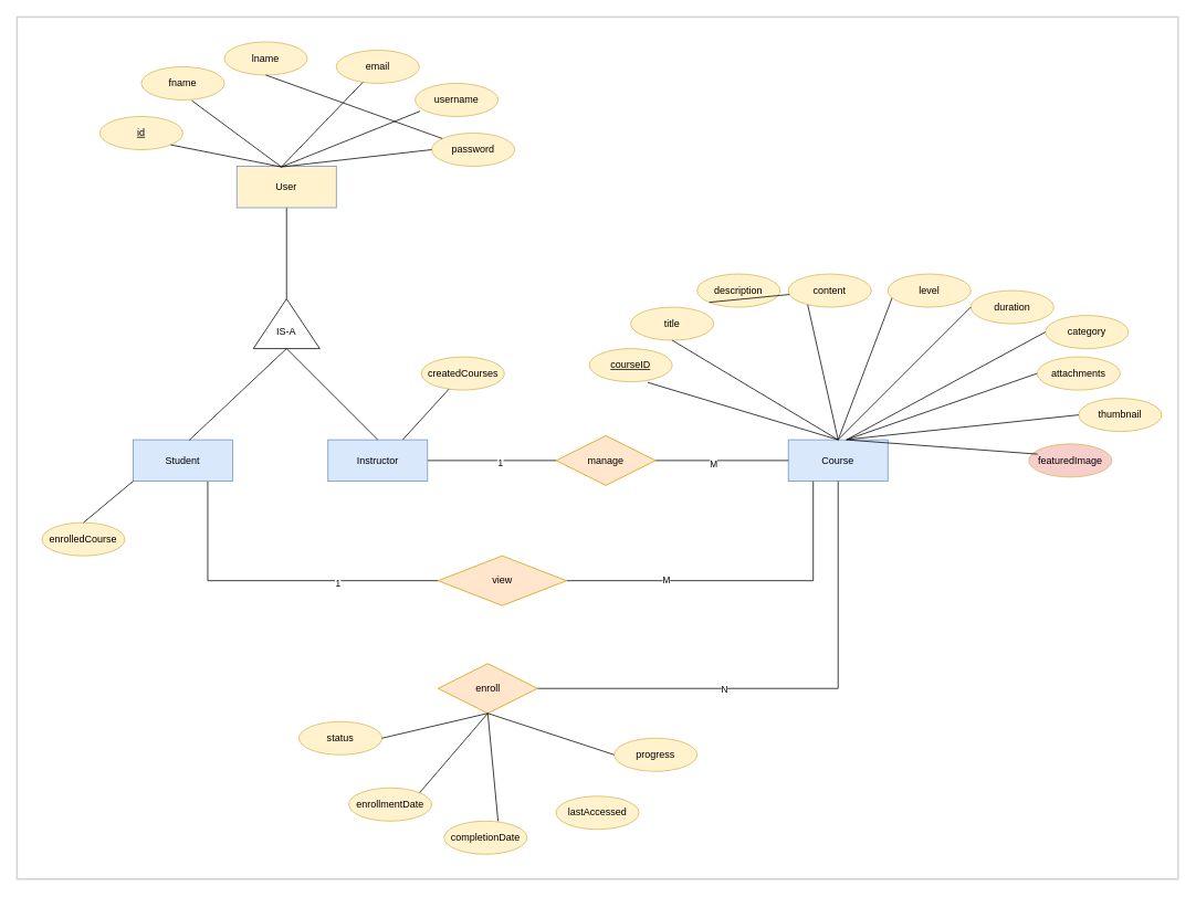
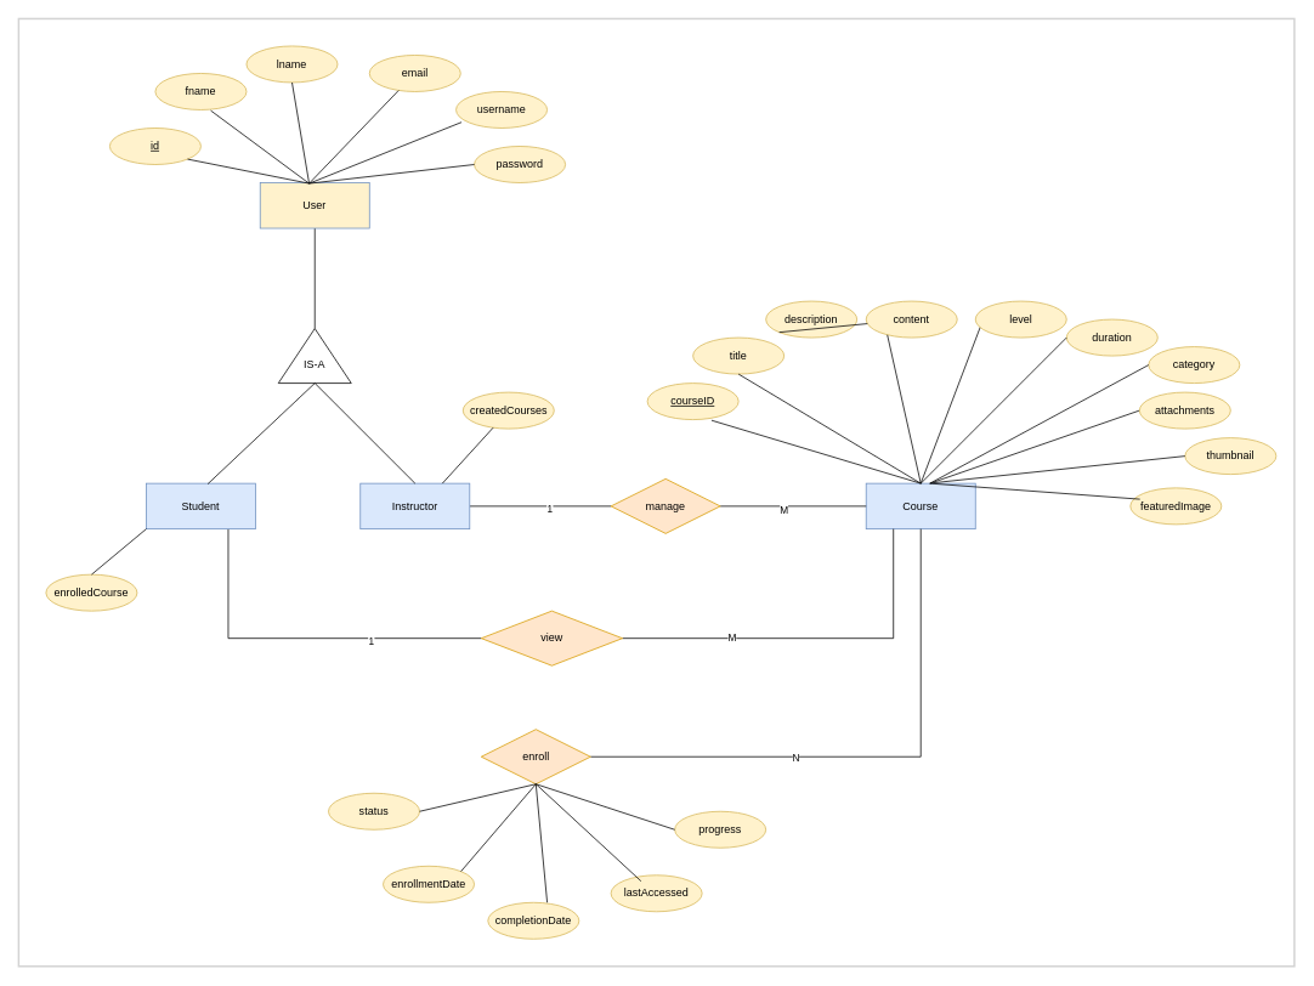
  <mxCell id="0" />
  <mxCell id="1" parent="0" />
  <mxCell id="2" value="" style="rounded=0;whiteSpace=wrap;html=1;fillColor=none;strokeColor=#d3d3d3;strokeWidth=2;" vertex="1" parent="1"><mxGeometry x="20" y="20" width="1400" height="1040" as="geometry" /></mxCell>
  <mxCell id="3" style="edgeStyle=orthogonalEdgeStyle;rounded=0;orthogonalLoop=1;jettySize=auto;html=1;entryX=1;entryY=0.5;entryDx=0;entryDy=0;endArrow=none;endFill=0;" edge="1" parent="1" source="4" target="24"><mxGeometry relative="1" as="geometry" /></mxCell>
  <mxCell id="4" value="User" style="rounded=0;whiteSpace=wrap;html=1;fillColor=#fff2cc;strokeColor=#6c8ebf;" vertex="1" parent="1"><mxGeometry x="285" y="200" width="120" height="50" as="geometry" /></mxCell>
  <mxCell id="5" value="&lt;u&gt;id&lt;/u&gt;" style="ellipse;whiteSpace=wrap;html=1;align=center;fillColor=#fff2cc;strokeColor=#d6b656;" vertex="1" parent="1"><mxGeometry x="120" y="140" width="100" height="40" as="geometry" /></mxCell>
  <mxCell id="6" value="fname" style="ellipse;whiteSpace=wrap;html=1;align=center;fillColor=#fff2cc;strokeColor=#d6b656;" vertex="1" parent="1"><mxGeometry x="170" y="80" width="100" height="40" as="geometry" /></mxCell>
  <mxCell id="7" value="lname" style="ellipse;whiteSpace=wrap;html=1;align=center;fillColor=#fff2cc;strokeColor=#d6b656;" vertex="1" parent="1"><mxGeometry x="270" y="50" width="100" height="40" as="geometry" /></mxCell>
  <mxCell id="8" value="email" style="ellipse;whiteSpace=wrap;html=1;align=center;fillColor=#fff2cc;strokeColor=#d6b656;" vertex="1" parent="1"><mxGeometry x="405" y="60" width="100" height="40" as="geometry" /></mxCell>
  <mxCell id="9" value="username" style="ellipse;whiteSpace=wrap;html=1;align=center;fillColor=#fff2cc;strokeColor=#d6b656;" vertex="1" parent="1"><mxGeometry x="500" y="100" width="100" height="40" as="geometry" /></mxCell>
  <mxCell id="10" value="password" style="ellipse;whiteSpace=wrap;html=1;align=center;fillColor=#fff2cc;strokeColor=#d6b656;" vertex="1" parent="1"><mxGeometry x="520" y="160" width="100" height="40" as="geometry" /></mxCell>
  <mxCell id="11" value="" style="endArrow=none;html=1;rounded=0;entryX=0.448;entryY=0.016;entryDx=0;entryDy=0;exitX=1;exitY=1;exitDx=0;exitDy=0;entryPerimeter=0;" edge="1" parent="1" source="5" target="4"><mxGeometry relative="1" as="geometry"><mxPoint x="230" y="250" as="sourcePoint" /><mxPoint x="340" y="290" as="targetPoint" /></mxGeometry></mxCell>
  <mxCell id="12" value="" style="endArrow=none;html=1;rounded=0;entryX=0.448;entryY=0.016;entryDx=0;entryDy=0;exitX=0.608;exitY=1.02;exitDx=0;exitDy=0;entryPerimeter=0;exitPerimeter=0;" edge="1" parent="1" source="6" target="4"><mxGeometry relative="1" as="geometry"><mxPoint x="230" y="250" as="sourcePoint" /><mxPoint x="340" y="290" as="targetPoint" /></mxGeometry></mxCell>
- <mxCell id="13" value="" style="endArrow=none;html=1;rounded=0;exitX=0.5;exitY=1;exitDx=0;exitDy=0;" edge="1" parent="1" source="7" target="10"><mxGeometry relative="1" as="geometry"><mxPoint x="230" y="250" as="sourcePoint" /><mxPoint x="340" y="290" as="targetPoint" /></mxGeometry></mxCell>
+ <mxCell id="13" value="" style="endArrow=none;html=1;rounded=0;entryX=0.448;entryY=0.016;entryDx=0;entryDy=0;exitX=0.5;exitY=1;exitDx=0;exitDy=0;entryPerimeter=0;" edge="1" parent="1" source="7" target="4"><mxGeometry relative="1" as="geometry"><mxPoint x="230" y="250" as="sourcePoint" /><mxPoint x="340" y="290" as="targetPoint" /></mxGeometry></mxCell>
  <mxCell id="14" value="" style="endArrow=none;html=1;rounded=0;entryX=0.448;entryY=0.016;entryDx=0;entryDy=0;entryPerimeter=0;" edge="1" parent="1" source="8" target="4"><mxGeometry relative="1" as="geometry"><mxPoint x="230" y="250" as="sourcePoint" /><mxPoint x="340" y="290" as="targetPoint" /></mxGeometry></mxCell>
  <mxCell id="15" value="" style="endArrow=none;html=1;rounded=0;entryX=0.448;entryY=0.016;entryDx=0;entryDy=0;entryPerimeter=0;exitX=0.06;exitY=0.84;exitDx=0;exitDy=0;exitPerimeter=0;" edge="1" parent="1" source="9" target="4"><mxGeometry relative="1" as="geometry"><mxPoint x="230" y="250" as="sourcePoint" /><mxPoint x="340" y="290" as="targetPoint" /></mxGeometry></mxCell>
  <mxCell id="16" value="" style="endArrow=none;html=1;rounded=0;entryX=0.448;entryY=0.016;entryDx=0;entryDy=0;entryPerimeter=0;exitX=0;exitY=0.5;exitDx=0;exitDy=0;" edge="1" parent="1" source="10" target="4"><mxGeometry relative="1" as="geometry"><mxPoint x="230" y="250" as="sourcePoint" /><mxPoint x="340" y="290" as="targetPoint" /></mxGeometry></mxCell>
  <mxCell id="17" style="edgeStyle=orthogonalEdgeStyle;rounded=0;orthogonalLoop=1;jettySize=auto;html=1;entryX=0;entryY=0.5;entryDx=0;entryDy=0;endArrow=none;endFill=0;" edge="1" parent="1" source="19" target="65"><mxGeometry relative="1" as="geometry"><Array as="points"><mxPoint x="250" y="700" /></Array></mxGeometry></mxCell>
  <mxCell id="18" value="1" style="edgeLabel;html=1;align=center;verticalAlign=middle;resizable=0;points=[];" vertex="1" connectable="0" parent="17"><mxGeometry x="0.381" y="-2" relative="1" as="geometry"><mxPoint x="1" as="offset" /></mxGeometry></mxCell>
  <mxCell id="19" value="Student" style="rounded=0;whiteSpace=wrap;html=1;fillColor=#dae8fc;strokeColor=#6c8ebf;" vertex="1" parent="1"><mxGeometry x="160" y="530" width="120" height="50" as="geometry" /></mxCell>
  <mxCell id="20" style="edgeStyle=orthogonalEdgeStyle;rounded=0;orthogonalLoop=1;jettySize=auto;html=1;entryX=0;entryY=0.5;entryDx=0;entryDy=0;endArrow=none;endFill=0;" edge="1" parent="1" source="22" target="31"><mxGeometry relative="1" as="geometry" /></mxCell>
  <mxCell id="21" value="1" style="edgeLabel;html=1;align=center;verticalAlign=middle;resizable=0;points=[];" vertex="1" connectable="0" parent="20"><mxGeometry x="0.125" y="-2" relative="1" as="geometry"><mxPoint as="offset" /></mxGeometry></mxCell>
  <mxCell id="22" value="Instructor" style="rounded=0;whiteSpace=wrap;html=1;fillColor=#dae8fc;strokeColor=#6c8ebf;" vertex="1" parent="1"><mxGeometry x="395" y="530" width="120" height="50" as="geometry" /></mxCell>
  <mxCell id="23" value="" style="group" vertex="1" connectable="0" parent="1"><mxGeometry x="305" y="360" width="80" height="60" as="geometry" /></mxCell>
  <mxCell id="24" value="" style="triangle;whiteSpace=wrap;html=1;rotation=-90;" vertex="1" parent="23"><mxGeometry x="10" y="-10" width="60" height="80" as="geometry" /></mxCell>
  <mxCell id="25" value="IS-A" style="text;html=1;align=center;verticalAlign=middle;whiteSpace=wrap;rounded=0;" vertex="1" parent="23"><mxGeometry x="25" y="30" width="30" height="20" as="geometry" /></mxCell>
  <mxCell id="26" value="" style="endArrow=none;html=1;rounded=0;entryX=0;entryY=0.5;entryDx=0;entryDy=0;exitX=0.563;exitY=0.012;exitDx=0;exitDy=0;exitPerimeter=0;" edge="1" parent="1" source="19" target="24"><mxGeometry relative="1" as="geometry"><mxPoint x="530" y="190" as="sourcePoint" /><mxPoint x="349" y="211" as="targetPoint" /></mxGeometry></mxCell>
  <mxCell id="27" value="" style="endArrow=none;html=1;rounded=0;entryX=0;entryY=0.5;entryDx=0;entryDy=0;exitX=0.5;exitY=0;exitDx=0;exitDy=0;" edge="1" parent="1" source="22" target="24"><mxGeometry relative="1" as="geometry"><mxPoint x="238" y="541" as="sourcePoint" /><mxPoint x="355" y="430" as="targetPoint" /></mxGeometry></mxCell>
  <mxCell id="28" value="Course" style="rounded=0;whiteSpace=wrap;html=1;fillColor=#dae8fc;strokeColor=#6c8ebf;" vertex="1" parent="1"><mxGeometry x="950" y="530" width="120" height="50" as="geometry" /></mxCell>
  <mxCell id="29" style="edgeStyle=orthogonalEdgeStyle;rounded=0;orthogonalLoop=1;jettySize=auto;html=1;endArrow=none;endFill=0;" edge="1" parent="1" source="31" target="28"><mxGeometry relative="1" as="geometry" /></mxCell>
  <mxCell id="30" value="M" style="edgeLabel;html=1;align=center;verticalAlign=middle;resizable=0;points=[];" vertex="1" connectable="0" parent="29"><mxGeometry x="-0.135" y="-3" relative="1" as="geometry"><mxPoint as="offset" /></mxGeometry></mxCell>
  <mxCell id="31" value="manage" style="shape=rhombus;perimeter=rhombusPerimeter;whiteSpace=wrap;html=1;align=center;fillColor=#ffe6cc;strokeColor=#d79b00;" vertex="1" parent="1"><mxGeometry x="670" y="525" width="120" height="60" as="geometry" /></mxCell>
  <mxCell id="32" value="&lt;u&gt;courseID&lt;/u&gt;" style="ellipse;whiteSpace=wrap;html=1;align=center;fillColor=#fff2cc;strokeColor=#d6b656;" vertex="1" parent="1"><mxGeometry x="710" y="420" width="100" height="40" as="geometry" /></mxCell>
  <mxCell id="33" value="title" style="ellipse;whiteSpace=wrap;html=1;align=center;fillColor=#fff2cc;strokeColor=#d6b656;" vertex="1" parent="1"><mxGeometry x="760" y="370" width="100" height="40" as="geometry" /></mxCell>
  <mxCell id="34" value="description" style="ellipse;whiteSpace=wrap;html=1;align=center;fillColor=#fff2cc;strokeColor=#d6b656;" vertex="1" parent="1"><mxGeometry x="840" y="330" width="100" height="40" as="geometry" /></mxCell>
  <mxCell id="35" value="content" style="ellipse;whiteSpace=wrap;html=1;align=center;fillColor=#fff2cc;strokeColor=#d6b656;" vertex="1" parent="1"><mxGeometry x="950" y="330" width="100" height="40" as="geometry" /></mxCell>
  <mxCell id="36" value="" style="endArrow=none;html=1;rounded=0;entryX=0.5;entryY=0;entryDx=0;entryDy=0;exitX=0.704;exitY=1.02;exitDx=0;exitDy=0;exitPerimeter=0;" edge="1" parent="1" source="32" target="28"><mxGeometry relative="1" as="geometry"><mxPoint x="801" y="480" as="sourcePoint" /><mxPoint x="620" y="501" as="targetPoint" /></mxGeometry></mxCell>
  <mxCell id="37" value="" style="endArrow=none;html=1;rounded=0;entryX=0.5;entryY=0;entryDx=0;entryDy=0;exitX=0.5;exitY=1;exitDx=0;exitDy=0;" edge="1" parent="1" source="33" target="28"><mxGeometry relative="1" as="geometry"><mxPoint x="801" y="480" as="sourcePoint" /><mxPoint x="620" y="501" as="targetPoint" /></mxGeometry></mxCell>
  <mxCell id="38" value="" style="endArrow=none;html=1;rounded=0;exitX=0;exitY=1;exitDx=0;exitDy=0;" edge="1" parent="1" source="34" target="35"><mxGeometry relative="1" as="geometry"><mxPoint x="801" y="480" as="sourcePoint" /><mxPoint x="620" y="501" as="targetPoint" /></mxGeometry></mxCell>
  <mxCell id="39" value="" style="endArrow=none;html=1;rounded=0;entryX=0.5;entryY=0;entryDx=0;entryDy=0;exitX=0.053;exitY=0.708;exitDx=0;exitDy=0;exitPerimeter=0;" edge="1" parent="1" source="53" target="28"><mxGeometry relative="1" as="geometry"><mxPoint x="801" y="480" as="sourcePoint" /><mxPoint x="620" y="501" as="targetPoint" /></mxGeometry></mxCell>
  <mxCell id="40" style="edgeStyle=orthogonalEdgeStyle;rounded=0;orthogonalLoop=1;jettySize=auto;html=1;entryX=0.5;entryY=1;entryDx=0;entryDy=0;endArrow=none;endFill=0;" edge="1" parent="1" source="42" target="28"><mxGeometry relative="1" as="geometry" /></mxCell>
  <mxCell id="41" value="N" style="edgeLabel;html=1;align=center;verticalAlign=middle;resizable=0;points=[];" vertex="1" connectable="0" parent="40"><mxGeometry x="-0.264" relative="1" as="geometry"><mxPoint as="offset" /></mxGeometry></mxCell>
  <mxCell id="42" value="enroll" style="shape=rhombus;perimeter=rhombusPerimeter;whiteSpace=wrap;html=1;align=center;fillColor=#ffe6cc;strokeColor=#d79b00;" vertex="1" parent="1"><mxGeometry x="527.64" y="800" width="120" height="60" as="geometry" /></mxCell>
  <mxCell id="43" value="status" style="ellipse;whiteSpace=wrap;html=1;align=center;fillColor=#fff2cc;strokeColor=#d6b656;" vertex="1" parent="1"><mxGeometry x="360" y="870" width="100" height="40" as="geometry" /></mxCell>
  <mxCell id="44" value="enrollmentDate" style="ellipse;whiteSpace=wrap;html=1;align=center;fillColor=#fff2cc;strokeColor=#d6b656;" vertex="1" parent="1"><mxGeometry x="420" y="950" width="100" height="40" as="geometry" /></mxCell>
  <mxCell id="45" value="completionDate" style="ellipse;whiteSpace=wrap;html=1;align=center;fillColor=#fff2cc;strokeColor=#d6b656;" vertex="1" parent="1"><mxGeometry x="535" y="990" width="100" height="40" as="geometry" /></mxCell>
  <mxCell id="46" value="lastAccessed" style="ellipse;whiteSpace=wrap;html=1;align=center;fillColor=#fff2cc;strokeColor=#d6b656;" vertex="1" parent="1"><mxGeometry x="670" y="960" width="100" height="40" as="geometry" /></mxCell>
  <mxCell id="47" value="progress" style="ellipse;whiteSpace=wrap;html=1;align=center;fillColor=#fff2cc;strokeColor=#d6b656;" vertex="1" parent="1"><mxGeometry x="740" y="890" width="100" height="40" as="geometry" /></mxCell>
  <mxCell id="48" value="" style="endArrow=none;html=1;rounded=0;entryX=0;entryY=0.5;entryDx=0;entryDy=0;exitX=0.5;exitY=1;exitDx=0;exitDy=0;" edge="1" parent="1" source="42" target="47"><mxGeometry relative="1" as="geometry"><mxPoint x="680" y="875.5" as="sourcePoint" /><mxPoint x="790" y="944.5" as="targetPoint" /></mxGeometry></mxCell>
+ <mxCell id="49" value="" style="endArrow=none;html=1;rounded=0;entryX=0.33;entryY=0.163;entryDx=0;entryDy=0;exitX=0.5;exitY=1;exitDx=0;exitDy=0;entryPerimeter=0;" edge="1" parent="1" source="42" target="46"><mxGeometry relative="1" as="geometry"><mxPoint x="680" y="875.5" as="sourcePoint" /><mxPoint x="790" y="944.5" as="targetPoint" /></mxGeometry></mxCell>
  <mxCell id="50" value="" style="endArrow=none;html=1;rounded=0;entryX=0.65;entryY=0;entryDx=0;entryDy=0;exitX=0.5;exitY=1;exitDx=0;exitDy=0;entryPerimeter=0;" edge="1" parent="1" source="42" target="45"><mxGeometry relative="1" as="geometry"><mxPoint x="680" y="875.5" as="sourcePoint" /><mxPoint x="790" y="944.5" as="targetPoint" /></mxGeometry></mxCell>
  <mxCell id="51" value="" style="endArrow=none;html=1;rounded=0;entryX=1;entryY=0;entryDx=0;entryDy=0;exitX=0.5;exitY=1;exitDx=0;exitDy=0;" edge="1" parent="1" source="42" target="44"><mxGeometry relative="1" as="geometry"><mxPoint x="680" y="875.5" as="sourcePoint" /><mxPoint x="790" y="944.5" as="targetPoint" /></mxGeometry></mxCell>
  <mxCell id="52" value="" style="endArrow=none;html=1;rounded=0;entryX=1;entryY=0.5;entryDx=0;entryDy=0;exitX=0.5;exitY=1;exitDx=0;exitDy=0;" edge="1" parent="1" source="42" target="43"><mxGeometry relative="1" as="geometry"><mxPoint x="680" y="875.5" as="sourcePoint" /><mxPoint x="790" y="944.5" as="targetPoint" /></mxGeometry></mxCell>
  <mxCell id="53" value="level" style="ellipse;whiteSpace=wrap;html=1;align=center;fillColor=#fff2cc;strokeColor=#d6b656;" vertex="1" parent="1"><mxGeometry x="1070" y="330" width="100" height="40" as="geometry" /></mxCell>
  <mxCell id="54" value="duration" style="ellipse;whiteSpace=wrap;html=1;align=center;fillColor=#fff2cc;strokeColor=#d6b656;" vertex="1" parent="1"><mxGeometry x="1170" y="350" width="100" height="40" as="geometry" /></mxCell>
  <mxCell id="55" value="category" style="ellipse;whiteSpace=wrap;html=1;align=center;fillColor=#fff2cc;strokeColor=#d6b656;" vertex="1" parent="1"><mxGeometry x="1260" y="380" width="100" height="40" as="geometry" /></mxCell>
  <mxCell id="56" value="" style="endArrow=none;html=1;rounded=0;entryX=0.5;entryY=0;entryDx=0;entryDy=0;exitX=0.233;exitY=0.925;exitDx=0;exitDy=0;exitPerimeter=0;" edge="1" parent="1" source="35" target="28"><mxGeometry relative="1" as="geometry"><mxPoint x="1185" y="458" as="sourcePoint" /><mxPoint x="1020" y="540" as="targetPoint" /></mxGeometry></mxCell>
  <mxCell id="57" value="" style="endArrow=none;html=1;rounded=0;entryX=0.5;entryY=0;entryDx=0;entryDy=0;exitX=0;exitY=0.5;exitDx=0;exitDy=0;" edge="1" parent="1" source="54" target="28"><mxGeometry relative="1" as="geometry"><mxPoint x="1185" y="458" as="sourcePoint" /><mxPoint x="1020" y="540" as="targetPoint" /></mxGeometry></mxCell>
  <mxCell id="58" value="" style="endArrow=none;html=1;rounded=0;exitX=0;exitY=0.5;exitDx=0;exitDy=0;" edge="1" parent="1" source="66"><mxGeometry relative="1" as="geometry"><mxPoint x="1240" y="500" as="sourcePoint" /><mxPoint x="1020" y="530" as="targetPoint" /></mxGeometry></mxCell>
  <mxCell id="59" value="enrolledCourse" style="ellipse;whiteSpace=wrap;html=1;align=center;fillColor=#fff2cc;strokeColor=#d6b656;" vertex="1" parent="1"><mxGeometry x="50" y="630" width="100" height="40" as="geometry" /></mxCell>
  <mxCell id="60" value="createdCourses" style="ellipse;whiteSpace=wrap;html=1;align=center;fillColor=#fff2cc;strokeColor=#d6b656;" vertex="1" parent="1"><mxGeometry x="507.64" y="430" width="100" height="40" as="geometry" /></mxCell>
  <mxCell id="61" value="" style="endArrow=none;html=1;rounded=0;entryX=0;entryY=1;entryDx=0;entryDy=0;exitX=0.5;exitY=0;exitDx=0;exitDy=0;" edge="1" parent="1" source="59" target="19"><mxGeometry relative="1" as="geometry"><mxPoint x="170" y="690" as="sourcePoint" /><mxPoint x="42" y="720" as="targetPoint" /></mxGeometry></mxCell>
  <mxCell id="62" value="" style="endArrow=none;html=1;rounded=0;exitX=0.75;exitY=0;exitDx=0;exitDy=0;" edge="1" parent="1" source="22" target="60"><mxGeometry relative="1" as="geometry"><mxPoint x="570" y="510" as="sourcePoint" /><mxPoint x="690" y="480" as="targetPoint" /></mxGeometry></mxCell>
  <mxCell id="63" style="edgeStyle=orthogonalEdgeStyle;rounded=0;orthogonalLoop=1;jettySize=auto;html=1;entryX=0.25;entryY=1;entryDx=0;entryDy=0;endArrow=none;endFill=0;" edge="1" parent="1" source="65" target="28"><mxGeometry relative="1" as="geometry" /></mxCell>
  <mxCell id="64" value="M" style="edgeLabel;html=1;align=center;verticalAlign=middle;resizable=0;points=[];" vertex="1" connectable="0" parent="63"><mxGeometry x="-0.421" y="1" relative="1" as="geometry"><mxPoint x="-1" as="offset" /></mxGeometry></mxCell>
  <mxCell id="65" value="view" style="shape=rhombus;perimeter=rhombusPerimeter;whiteSpace=wrap;html=1;align=center;fillColor=#ffe6cc;strokeColor=#d79b00;" vertex="1" parent="1"><mxGeometry x="527.64" y="670" width="155" height="60" as="geometry" /></mxCell>
  <mxCell id="66" value="attachments" style="ellipse;whiteSpace=wrap;html=1;align=center;fillColor=#fff2cc;strokeColor=#d6b656;" vertex="1" parent="1"><mxGeometry x="1250" y="430" width="100" height="40" as="geometry" /></mxCell>
  <mxCell id="67" value="" style="endArrow=none;html=1;rounded=0;exitX=0;exitY=0.5;exitDx=0;exitDy=0;" edge="1" parent="1" source="55"><mxGeometry relative="1" as="geometry"><mxPoint x="1280" y="620" as="sourcePoint" /><mxPoint x="1020" y="530" as="targetPoint" /></mxGeometry></mxCell>
  <mxCell id="68" value="thumbnail" style="ellipse;whiteSpace=wrap;html=1;align=center;fillColor=#fff2cc;strokeColor=#d6b656;" vertex="1" parent="1"><mxGeometry x="1300" y="480" width="100" height="40" as="geometry" /></mxCell>
- <mxCell id="69" value="featuredImage" style="ellipse;whiteSpace=wrap;html=1;align=center;fillColor=#f8cecc;strokeColor=#d6b656;" vertex="1" parent="1"><mxGeometry x="1240" y="535" width="100" height="40" as="geometry" /></mxCell>
+ <mxCell id="69" value="featuredImage" style="ellipse;whiteSpace=wrap;html=1;align=center;fillColor=#fff2cc;strokeColor=#d6b656;" vertex="1" parent="1"><mxGeometry x="1240" y="535" width="100" height="40" as="geometry" /></mxCell>
  <mxCell id="70" value="" style="endArrow=none;html=1;rounded=0;exitX=0;exitY=0.5;exitDx=0;exitDy=0;entryX=0.611;entryY=-0.012;entryDx=0;entryDy=0;entryPerimeter=0;" edge="1" parent="1" source="68" target="28"><mxGeometry relative="1" as="geometry"><mxPoint x="1260" y="460" as="sourcePoint" /><mxPoint x="1030" y="540" as="targetPoint" /></mxGeometry></mxCell>
  <mxCell id="71" value="" style="endArrow=none;html=1;rounded=0;exitX=0.105;exitY=0.308;exitDx=0;exitDy=0;exitPerimeter=0;" edge="1" parent="1" source="69"><mxGeometry relative="1" as="geometry"><mxPoint x="1310" y="510" as="sourcePoint" /><mxPoint x="1020" y="530" as="targetPoint" /></mxGeometry></mxCell>
